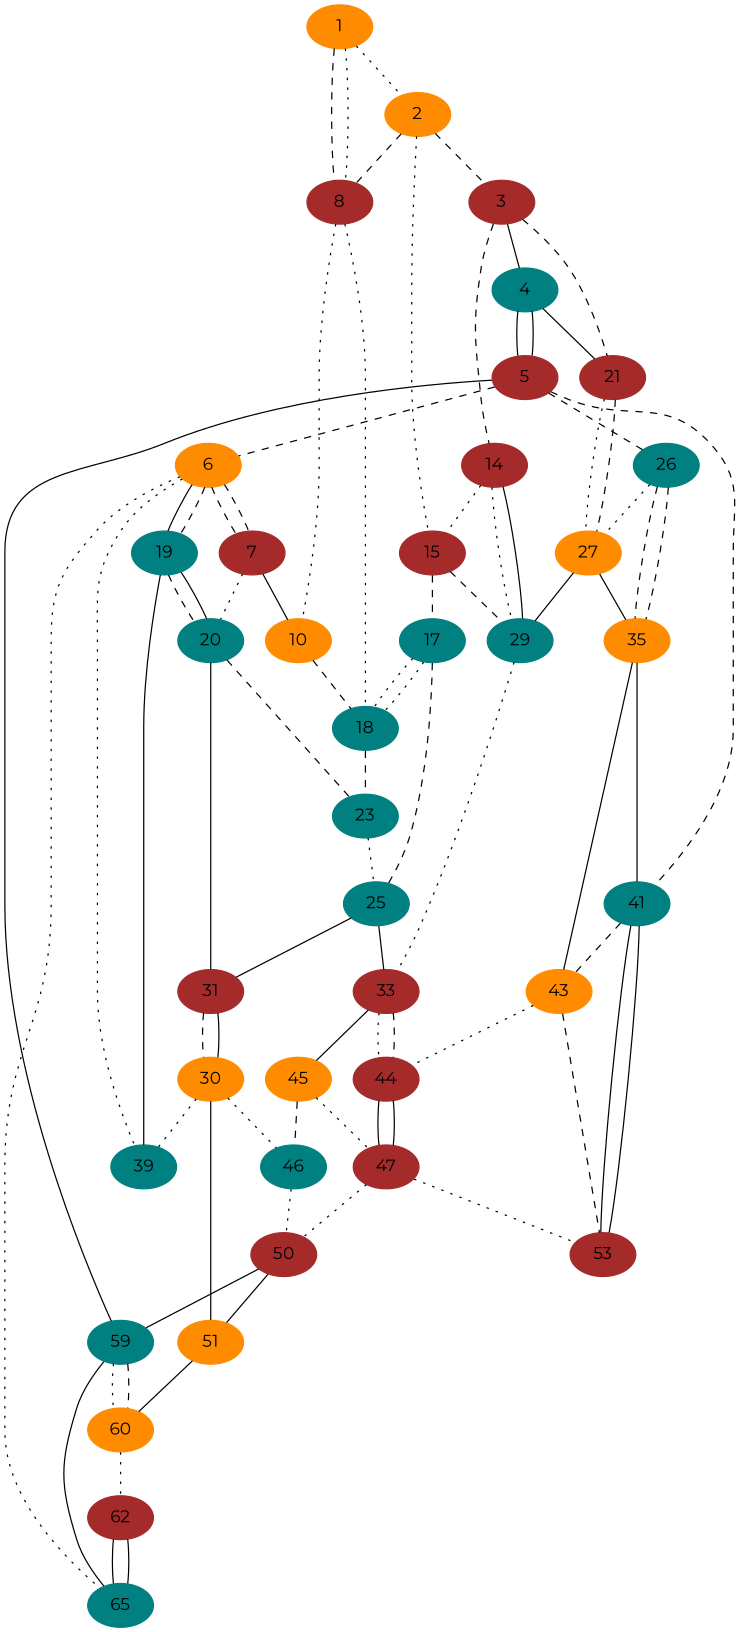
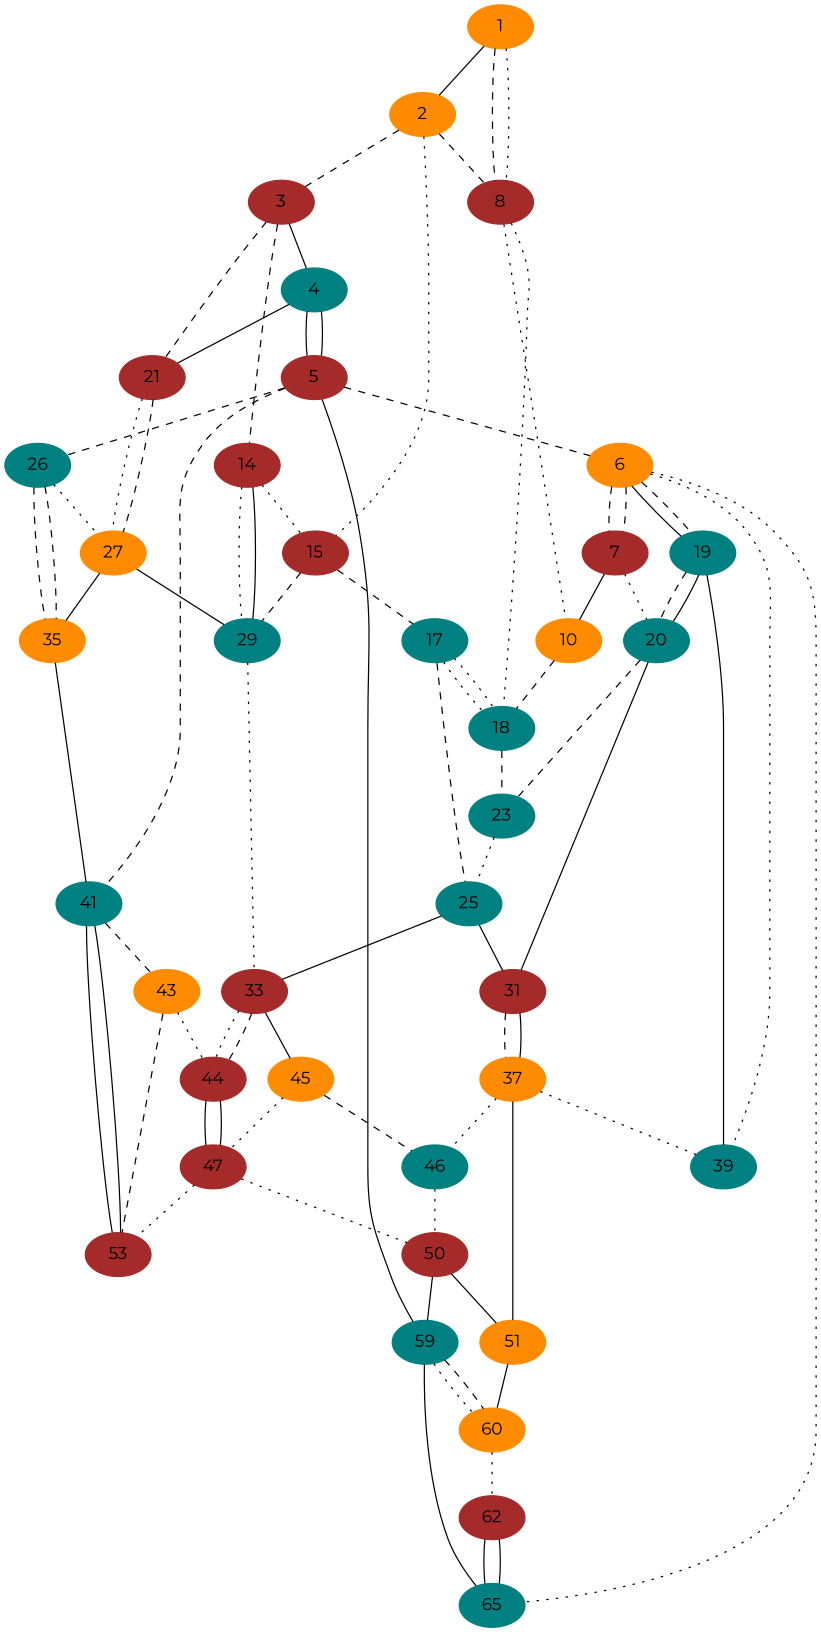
  graph {
    fontname=Montserrat
    node [color=brown fontname=Montserrat style=filled]
    edge [fontname=Montserrat style=solid]
    1 [color=darkorange]
    2 [color=darkorange super="+12"]
    8 [super="+9"]
    3 [super="+13"]
    15 [super="+16"]
    10 [color=darkorange]
    18 [color=teal super="+22"]
    4 [color=teal]
    14
    21
    29 [color=teal super="+32"]
    17 [color=teal]
    5 [super="+40"]
    27 [color=darkorange super="+28"]
    6 [color=darkorange super="+61"]
    26 [color=teal]
    41 [color=teal super="+42"]
    59 [color=teal super="+64"]
    7 [super="+11"]
    19 [color=teal]
    39 [color=teal super="+58"]
    65 [color=teal super="+66"]
    35 [color=darkorange super="+36"]
    43 [color=darkorange super="+52"]
    53
    60 [color=darkorange]
    20 [color=teal super="+24"]
    23 [color=teal]
    31
    33 [super="+34"]
    25 [color=teal super="+30"]
-   37 [color=darkorange super="+38" label=30]
+   37 [color=darkorange super="+38"]
    44
    45 [color=darkorange super="+48"]
    46 [color=teal super="+49"]
    51 [color=darkorange super="+56"]
    47 [super="+54"]
    50 [super="+55"]
    62 [super="+63"]
-   1 -- 2 [style=dotted]
+   1 -- 2
    1 -- 8 [style=dashed]
    1 -- 8 [style=dotted]
    2 -- 8 [style=dashed]
    2 -- 3 [style=dashed]
    2 -- 15 [style=dotted]
    8 -- 10 [style=dotted]
    8 -- 18 [style=dotted]
    3 -- 4
    3 -- 14 [style=dashed]
    3 -- 21 [style=dashed]
    15 -- 29 [style=dashed]
    15 -- 17 [style=dashed]
    10 -- 18 [style=dashed]
    18 -- 23 [style=dashed]
    4 -- 21
    4 -- 5
    4 -- 5
    14 -- 15 [style=dotted]
    14 -- 29 [style=dotted]
    14 -- 29
    21 -- 27 [style=dotted]
    21 -- 27 [style=dashed]
    29 -- 33 [style=dotted]
    17 -- 18 [style=dotted]
    17 -- 18 [style=dotted]
    17 -- 25 [style=dashed]
    5 -- 6 [style=dashed weight=2]
    5 -- 26 [style=dashed]
    5 -- 41 [style=dashed]
    5 -- 59
    27 -- 29
    27 -- 35
    6 -- 7 [style=dashed]
    6 -- 7 [style=dashed]
    6 -- 19
    6 -- 19 [style=dashed]
    6 -- 39 [style=dotted]
    6 -- 65 [style=dotted]
    26 -- 27 [style=dotted]
    26 -- 35 [style=dashed]
    26 -- 35 [style=dashed]
    41 -- 43 [style=dashed]
    41 -- 53
    41 -- 53
    59 -- 65
    59 -- 60 [style=dotted]
    59 -- 60 [style=dashed]
    7 -- 10
    7 -- 20 [style=dotted]
    19 -- 39
    19 -- 20 [style=dashed]
    19 -- 20
    35 -- 41
-   35 -- 43
    43 -- 53 [style=dashed]
    43 -- 44 [style=dotted]
    60 -- 62 [style=dotted]
    20 -- 23 [style=dashed]
    20 -- 31
    23 -- 25 [style=dotted]
    31 -- 37 [style=dashed]
    31 -- 37
    33 -- 44 [style=dotted]
    33 -- 44 [style=dashed]
    33 -- 45
    25 -- 31
    25 -- 33
    37 -- 39 [style=dotted]
    37 -- 46 [style=dotted]
    37 -- 51
    44 -- 47
    44 -- 47
    45 -- 46 [style=dashed weight=2]
    45 -- 47 [style=dotted]
    46 -- 50 [style=dotted]
    51 -- 60
    47 -- 53 [style=dotted]
    47 -- 50 [style=dotted]
    50 -- 59
    50 -- 51
    62 -- 65 [weight=2]
    62 -- 65
  }
